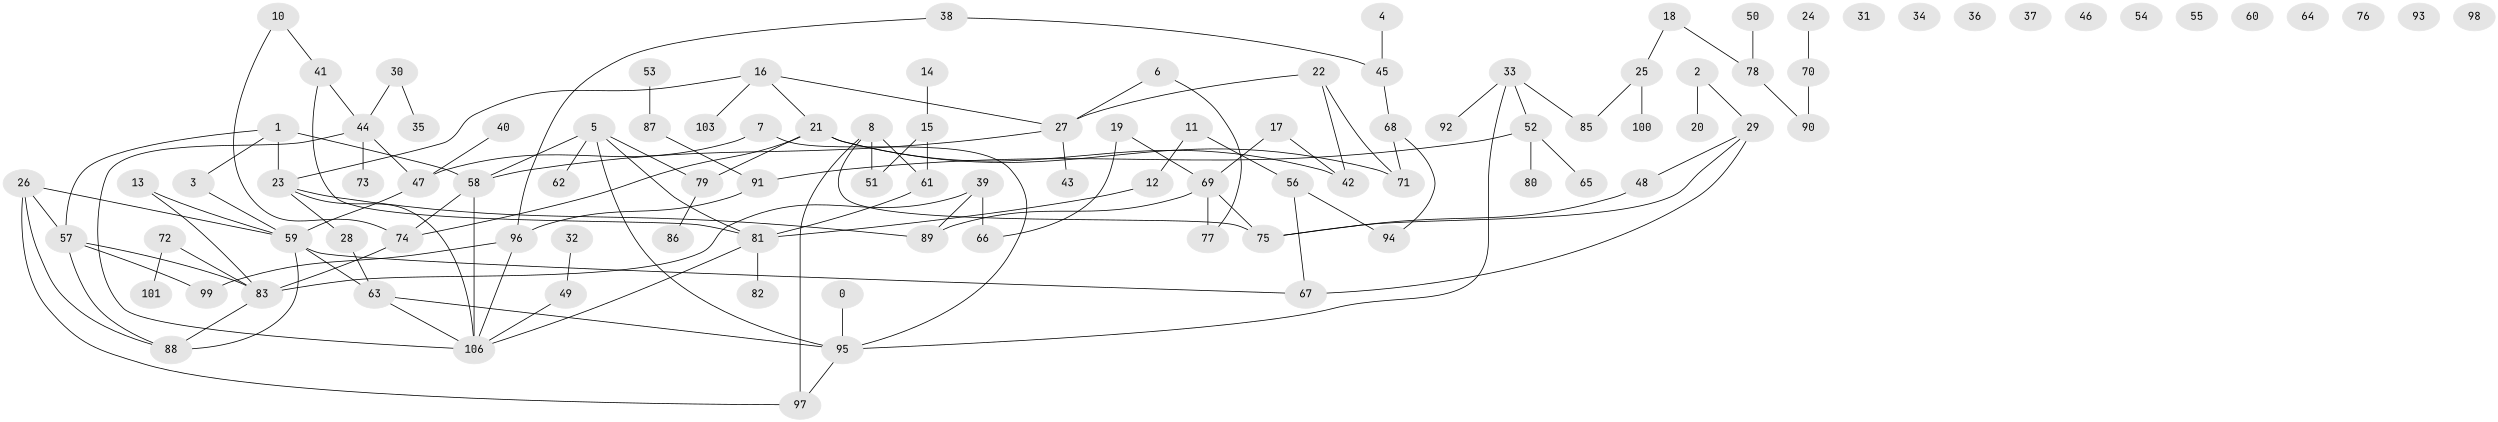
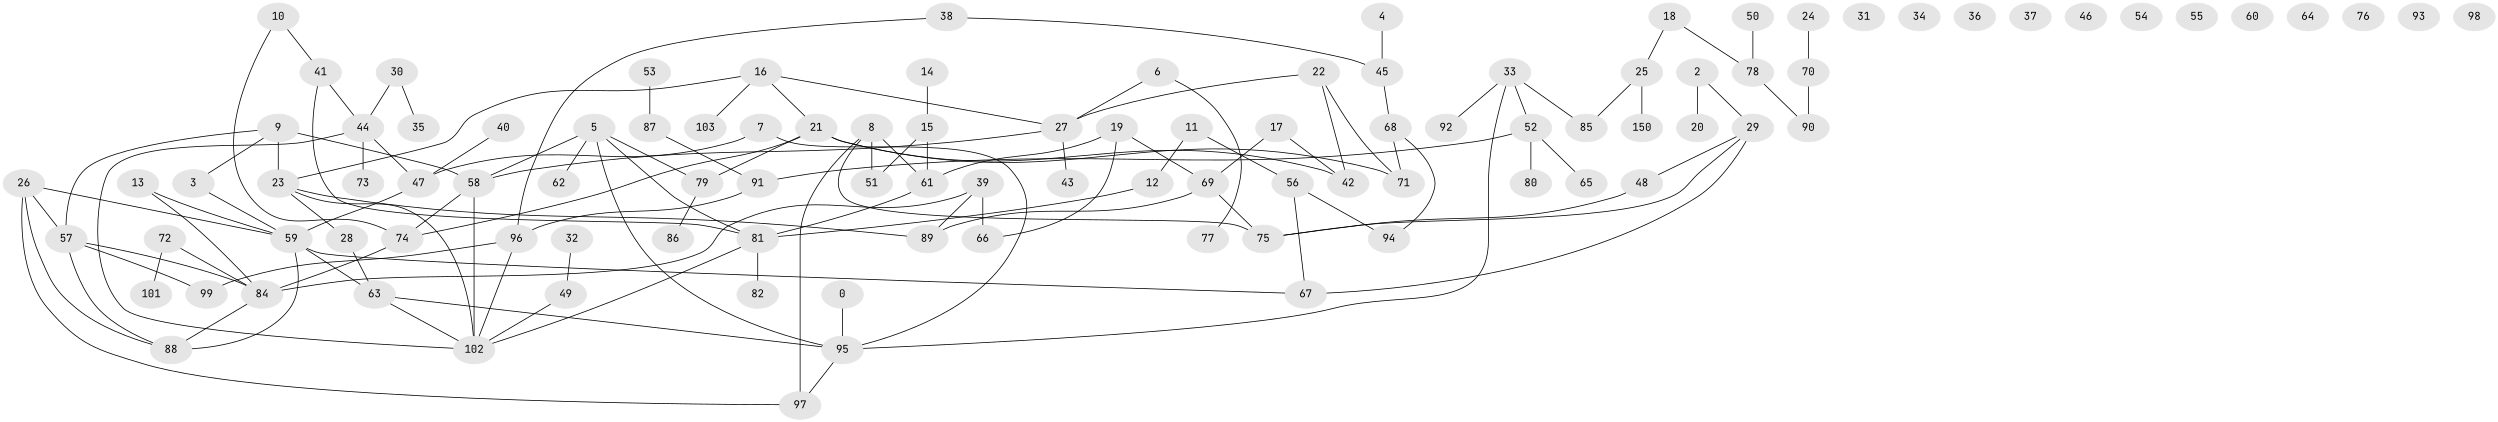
  graph {
    fontname="JetBrains Mono"
    node [color=gray90 fontname="JetBrains Mono" style=filled]
    edge [fontname="JetBrains Mono"]
-   1
+   1 [label=9]
    3
    23
    57
    58
    59
    28
    89
-   102 [label=106]
-   83
+   102
+   83 [label=84]
    88
    99
    74
    2
    20
    29
    75
    48
    67
    63
    4
    45
    68
    5
    62
    79
    81
    95
    86
    82
    97
    6
    27
    77
    43
    7
    47
    8
    51
    61
    n41 [label=0]
    10
    41
    44
    11
    12
    56
    94
    13
    14
    15
    16
    21
    103
    42
    71
    17
    69
    18
    25
    78
    85
-   100
+   100 [label=150]
    90
    19
    66
    22
    24
    70
    26
    30
    35
    73
    31
    32
    49
    33
    52
    92
    65
    80
    91
    34
    36
    37
    38
    96
    39
    40
    46
    50
    53
    87
    54
    55
    60
    64
    72
    101
    76
    93
    98
    1 -- 3
    1 -- 23
    1 -- 57
    1 -- 58
    3 -- 59
    23 -- 28
    23 -- 89
    23 -- 102
    57 -- 83
    57 -- 88
    57 -- 99
    58 -- 102
    58 -- 74
    59 -- 88
    59 -- 67
    59 -- 63
    28 -- 63
    83 -- 88
    74 -- 83
    2 -- 20
    2 -- 29
    29 -- 75
    29 -- 48
    29 -- 67
    48 -- 75
    63 -- 102
    63 -- 95
    4 -- 45
    45 -- 68
    68 -- 94
    68 -- 71
    5 -- 58
    5 -- 62
    5 -- 79
    5 -- 81
    5 -- 95
    79 -- 86
    81 -- 102
    81 -- 82
    95 -- 97
    6 -- 27
    6 -- 77
    27 -- 58
    27 -- 43
    7 -- 95
    7 -- 47
    47 -- 59
    8 -- 75
    8 -- 97
    8 -- 51
    8 -- 61
    61 -- 81
    n41 -- 95
    10 -- 74
    10 -- 41
    41 -- 81
    41 -- 44
    44 -- 102
    44 -- 47
    44 -- 73
    11 -- 12
    11 -- 56
    12 -- 81
    56 -- 67
    56 -- 94
    13 -- 59
    13 -- 83
    14 -- 15
    15 -- 51
    15 -- 61
    16 -- 23
    16 -- 27
    16 -- 21
    16 -- 103
    21 -- 74
    21 -- 79
    21 -- 42
    21 -- 71
    17 -- 42
    17 -- 69
    69 -- 89
    69 -- 75
-   69 -- 77
    18 -- 25
    18 -- 78
    25 -- 85
    25 -- 100
    78 -- 90
+   19 -- 61
    19 -- 69
    19 -- 66
    22 -- 27
    22 -- 42
    22 -- 71
    24 -- 70
    70 -- 90
    26 -- 57
    26 -- 59
    26 -- 88
    26 -- 97
    30 -- 44
    30 -- 35
    32 -- 49
    49 -- 102
    33 -- 95
    33 -- 85
    33 -- 52
    33 -- 92
    52 -- 65
    52 -- 80
    52 -- 91
    91 -- 96
    38 -- 45
    38 -- 96
    96 -- 102
    96 -- 99
    39 -- 89
    39 -- 83
    39 -- 66
    40 -- 47
    50 -- 78
    53 -- 87
    87 -- 91
    72 -- 83
    72 -- 101
  }
